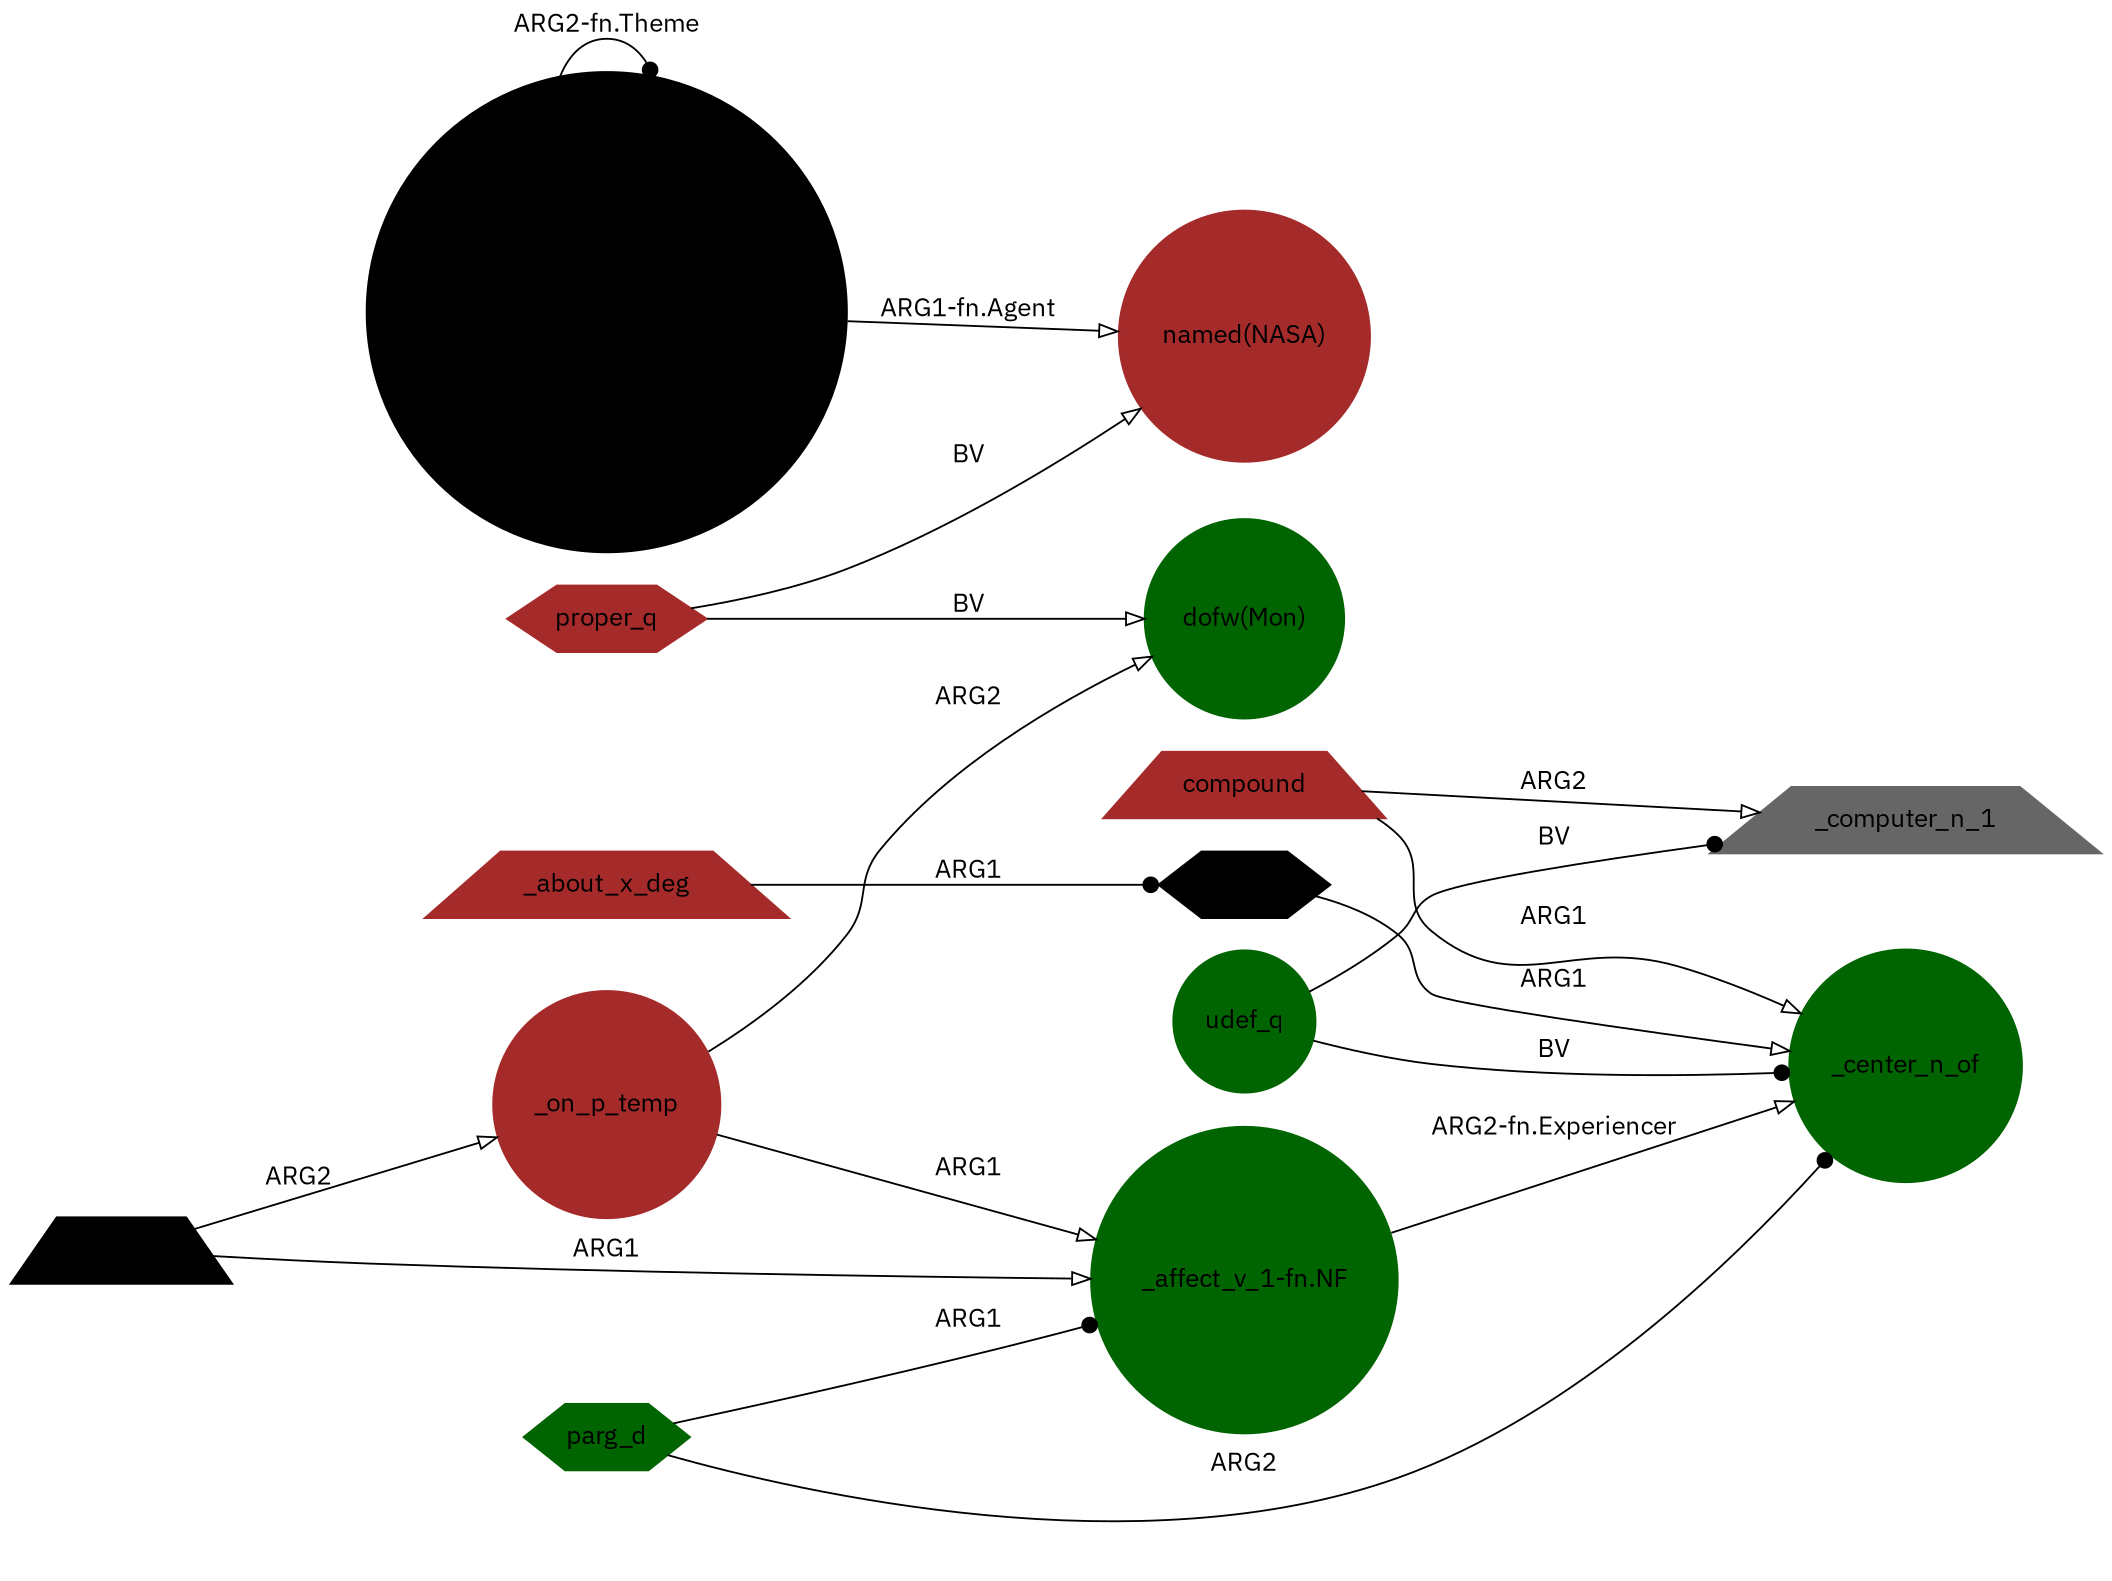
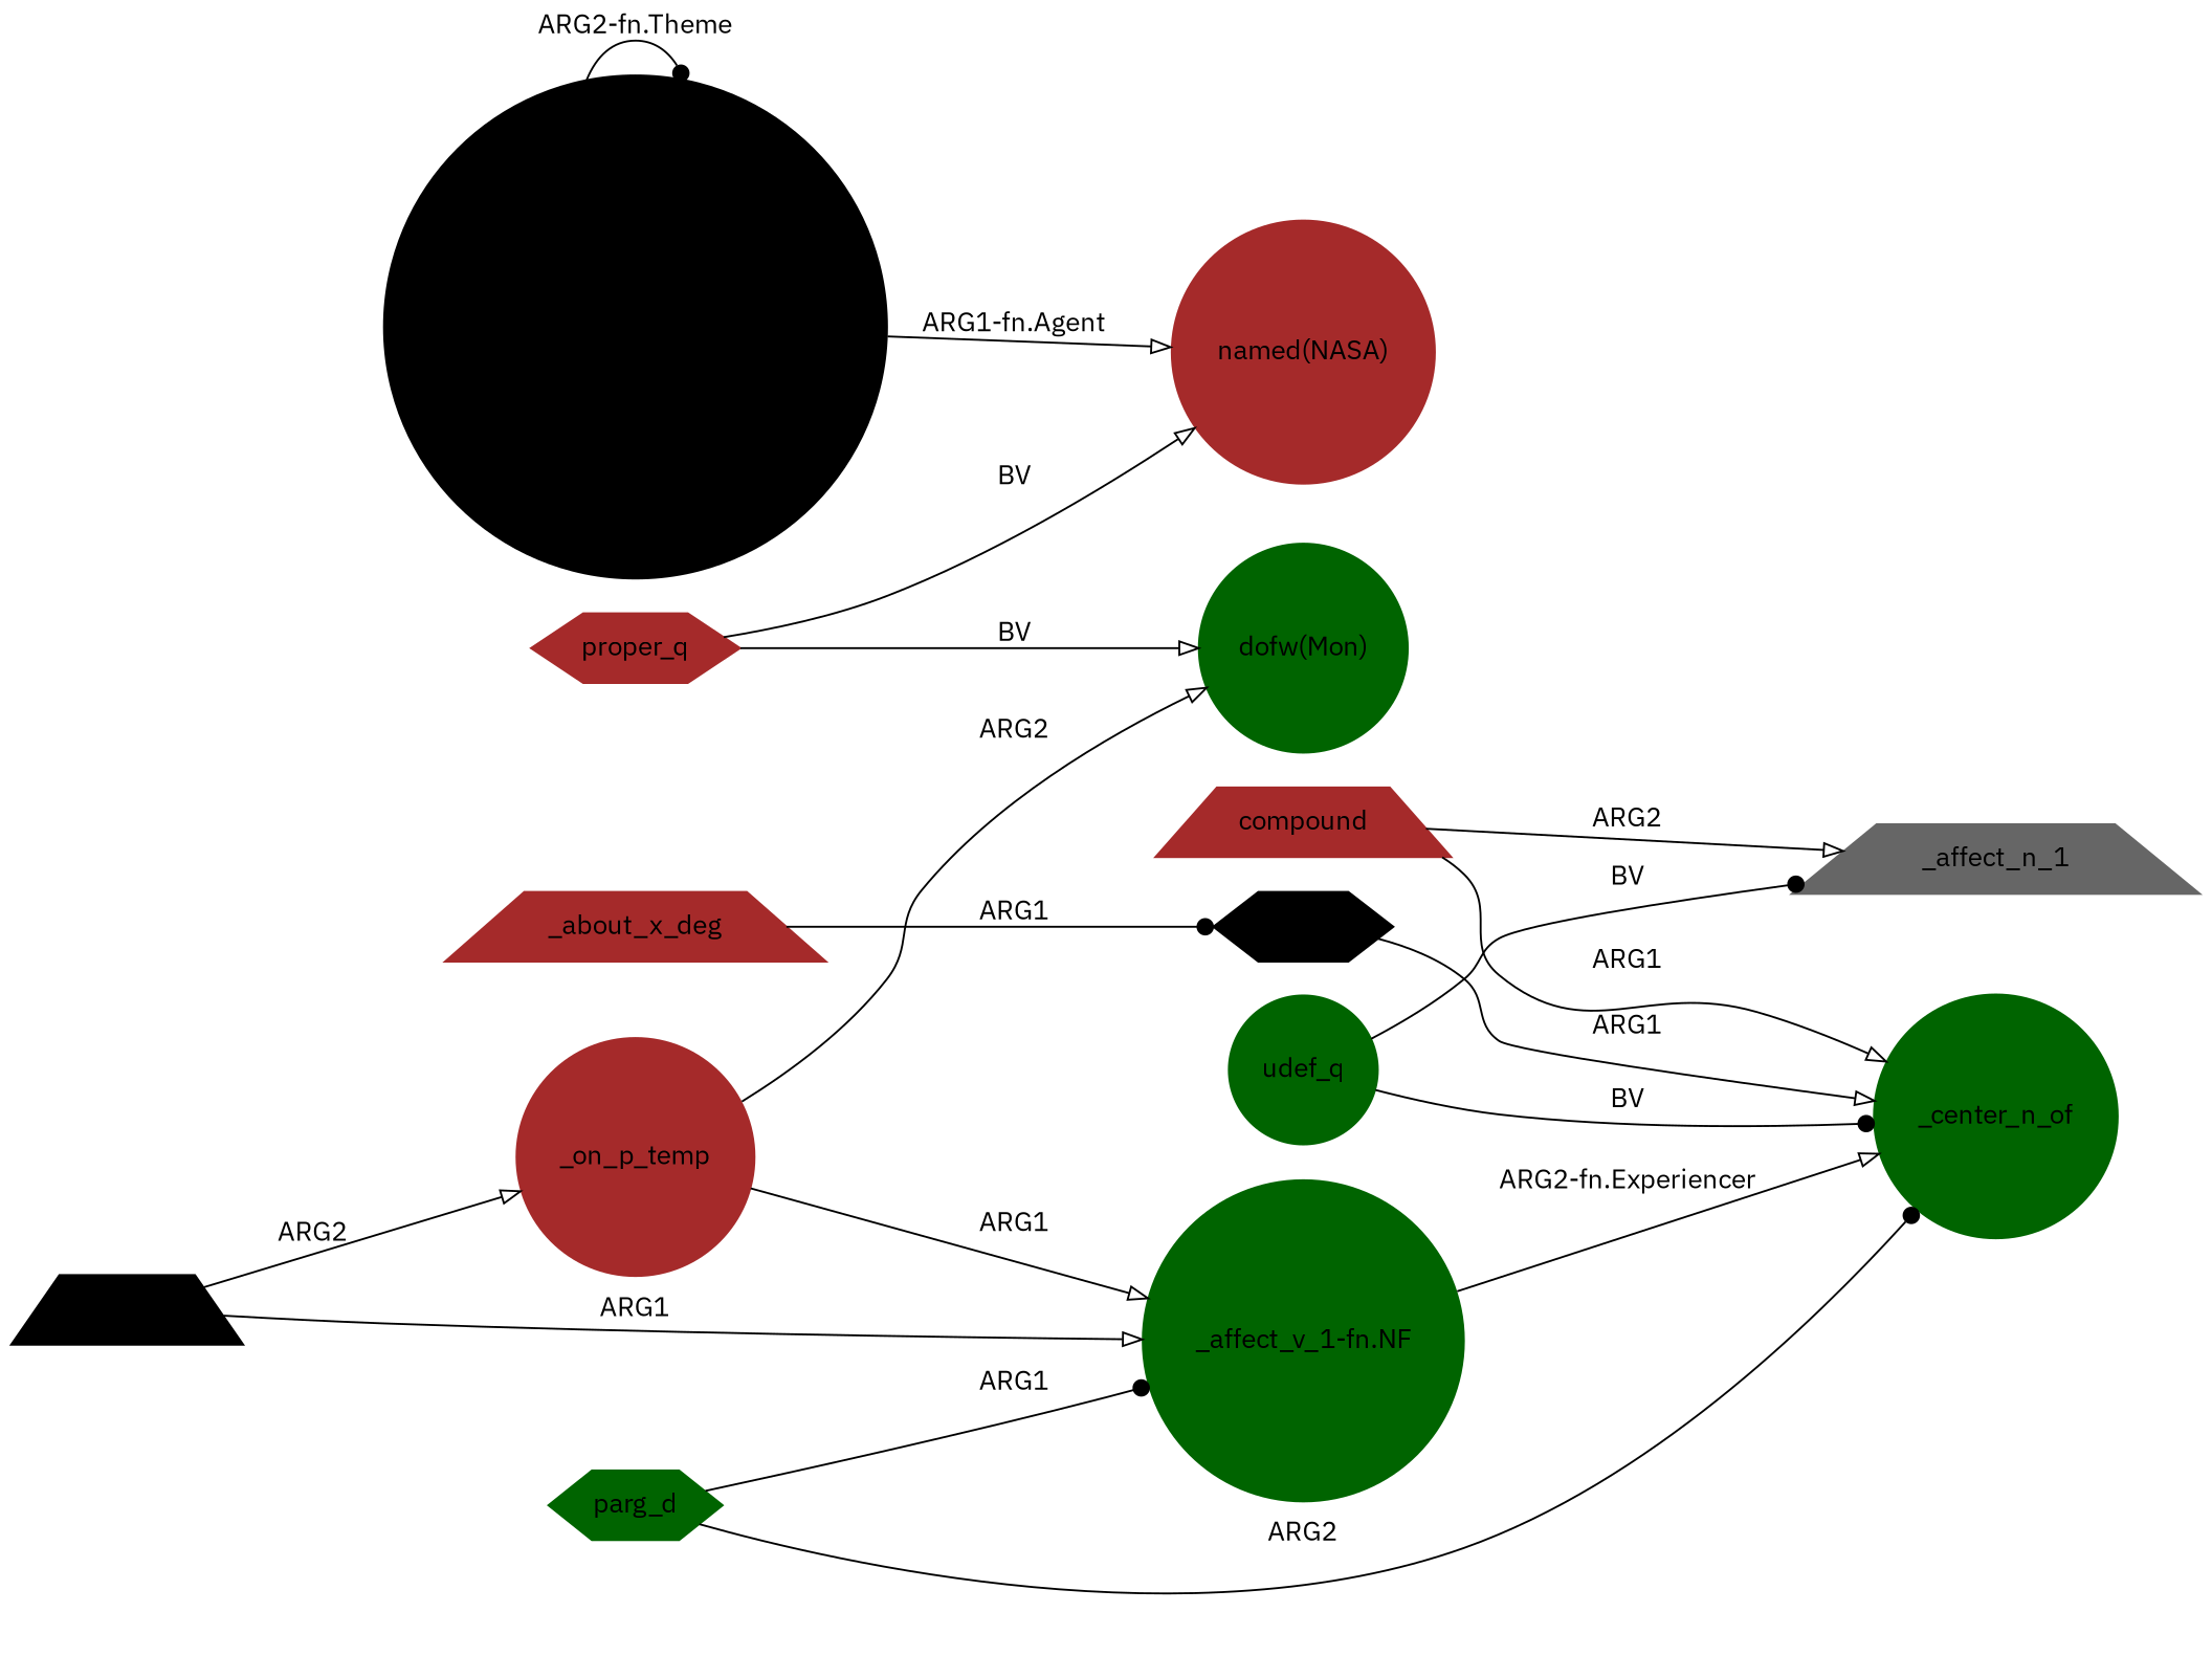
  digraph {
    rankdir=LR
    fontname="IBM Plex Sans"
    node [shape=circle style=filled color=brown fontname="IBM Plex Sans"]
    edge [arrowhead=onormal fontname="IBM Plex Sans"]
    proper_q [shape=hexagon]
    "named(NASA)"
    "dofw(Mon)" [color=darkgreen]
    "_estimate_v_at-fn.Estimating" [color=black]
    parg_d [shape=hexagon color=darkgreen]
    "_affect_v_1-fn.NF" [color=darkgreen]
    _center_n_of [color=darkgreen]
    _on_p_temp
    focus_d [shape=trapezium color=black]
    udef_q [color=darkgreen]
-   _computer_n_1 [shape=trapezium color=gray40]
+   _computer_n_1 [shape=trapezium color=gray40 label=_affect_n_1]
    compound [shape=trapezium]
    "card(4)" [shape=hexagon color=black]
    _about_x_deg [shape=trapezium]
    proper_q -> "named(NASA)" [label=BV]
    proper_q -> "dofw(Mon)" [label=BV]
    "_estimate_v_at-fn.Estimating" -> "named(NASA)" [label="ARG1-fn.Agent"]
    "_estimate_v_at-fn.Estimating" -> "_estimate_v_at-fn.Estimating" [label="ARG2-fn.Theme" arrowhead=dot]
    parg_d -> "_affect_v_1-fn.NF" [label=ARG1 arrowhead=dot]
    parg_d -> _center_n_of [label=ARG2 arrowhead=dot]
    "_affect_v_1-fn.NF" -> _center_n_of [label="ARG2-fn.Experiencer"]
    _on_p_temp -> "dofw(Mon)" [label=ARG2]
    _on_p_temp -> "_affect_v_1-fn.NF" [label=ARG1]
    focus_d -> "_affect_v_1-fn.NF" [label=ARG1]
    focus_d -> _on_p_temp [label=ARG2]
    udef_q -> _center_n_of [label=BV arrowhead=dot]
    udef_q -> _computer_n_1 [label=BV arrowhead=dot]
    compound -> _center_n_of [label=ARG1]
    compound -> _computer_n_1 [label=ARG2]
    "card(4)" -> _center_n_of [label=ARG1]
    _about_x_deg -> "card(4)" [label=ARG1 arrowhead=dot]
  }
